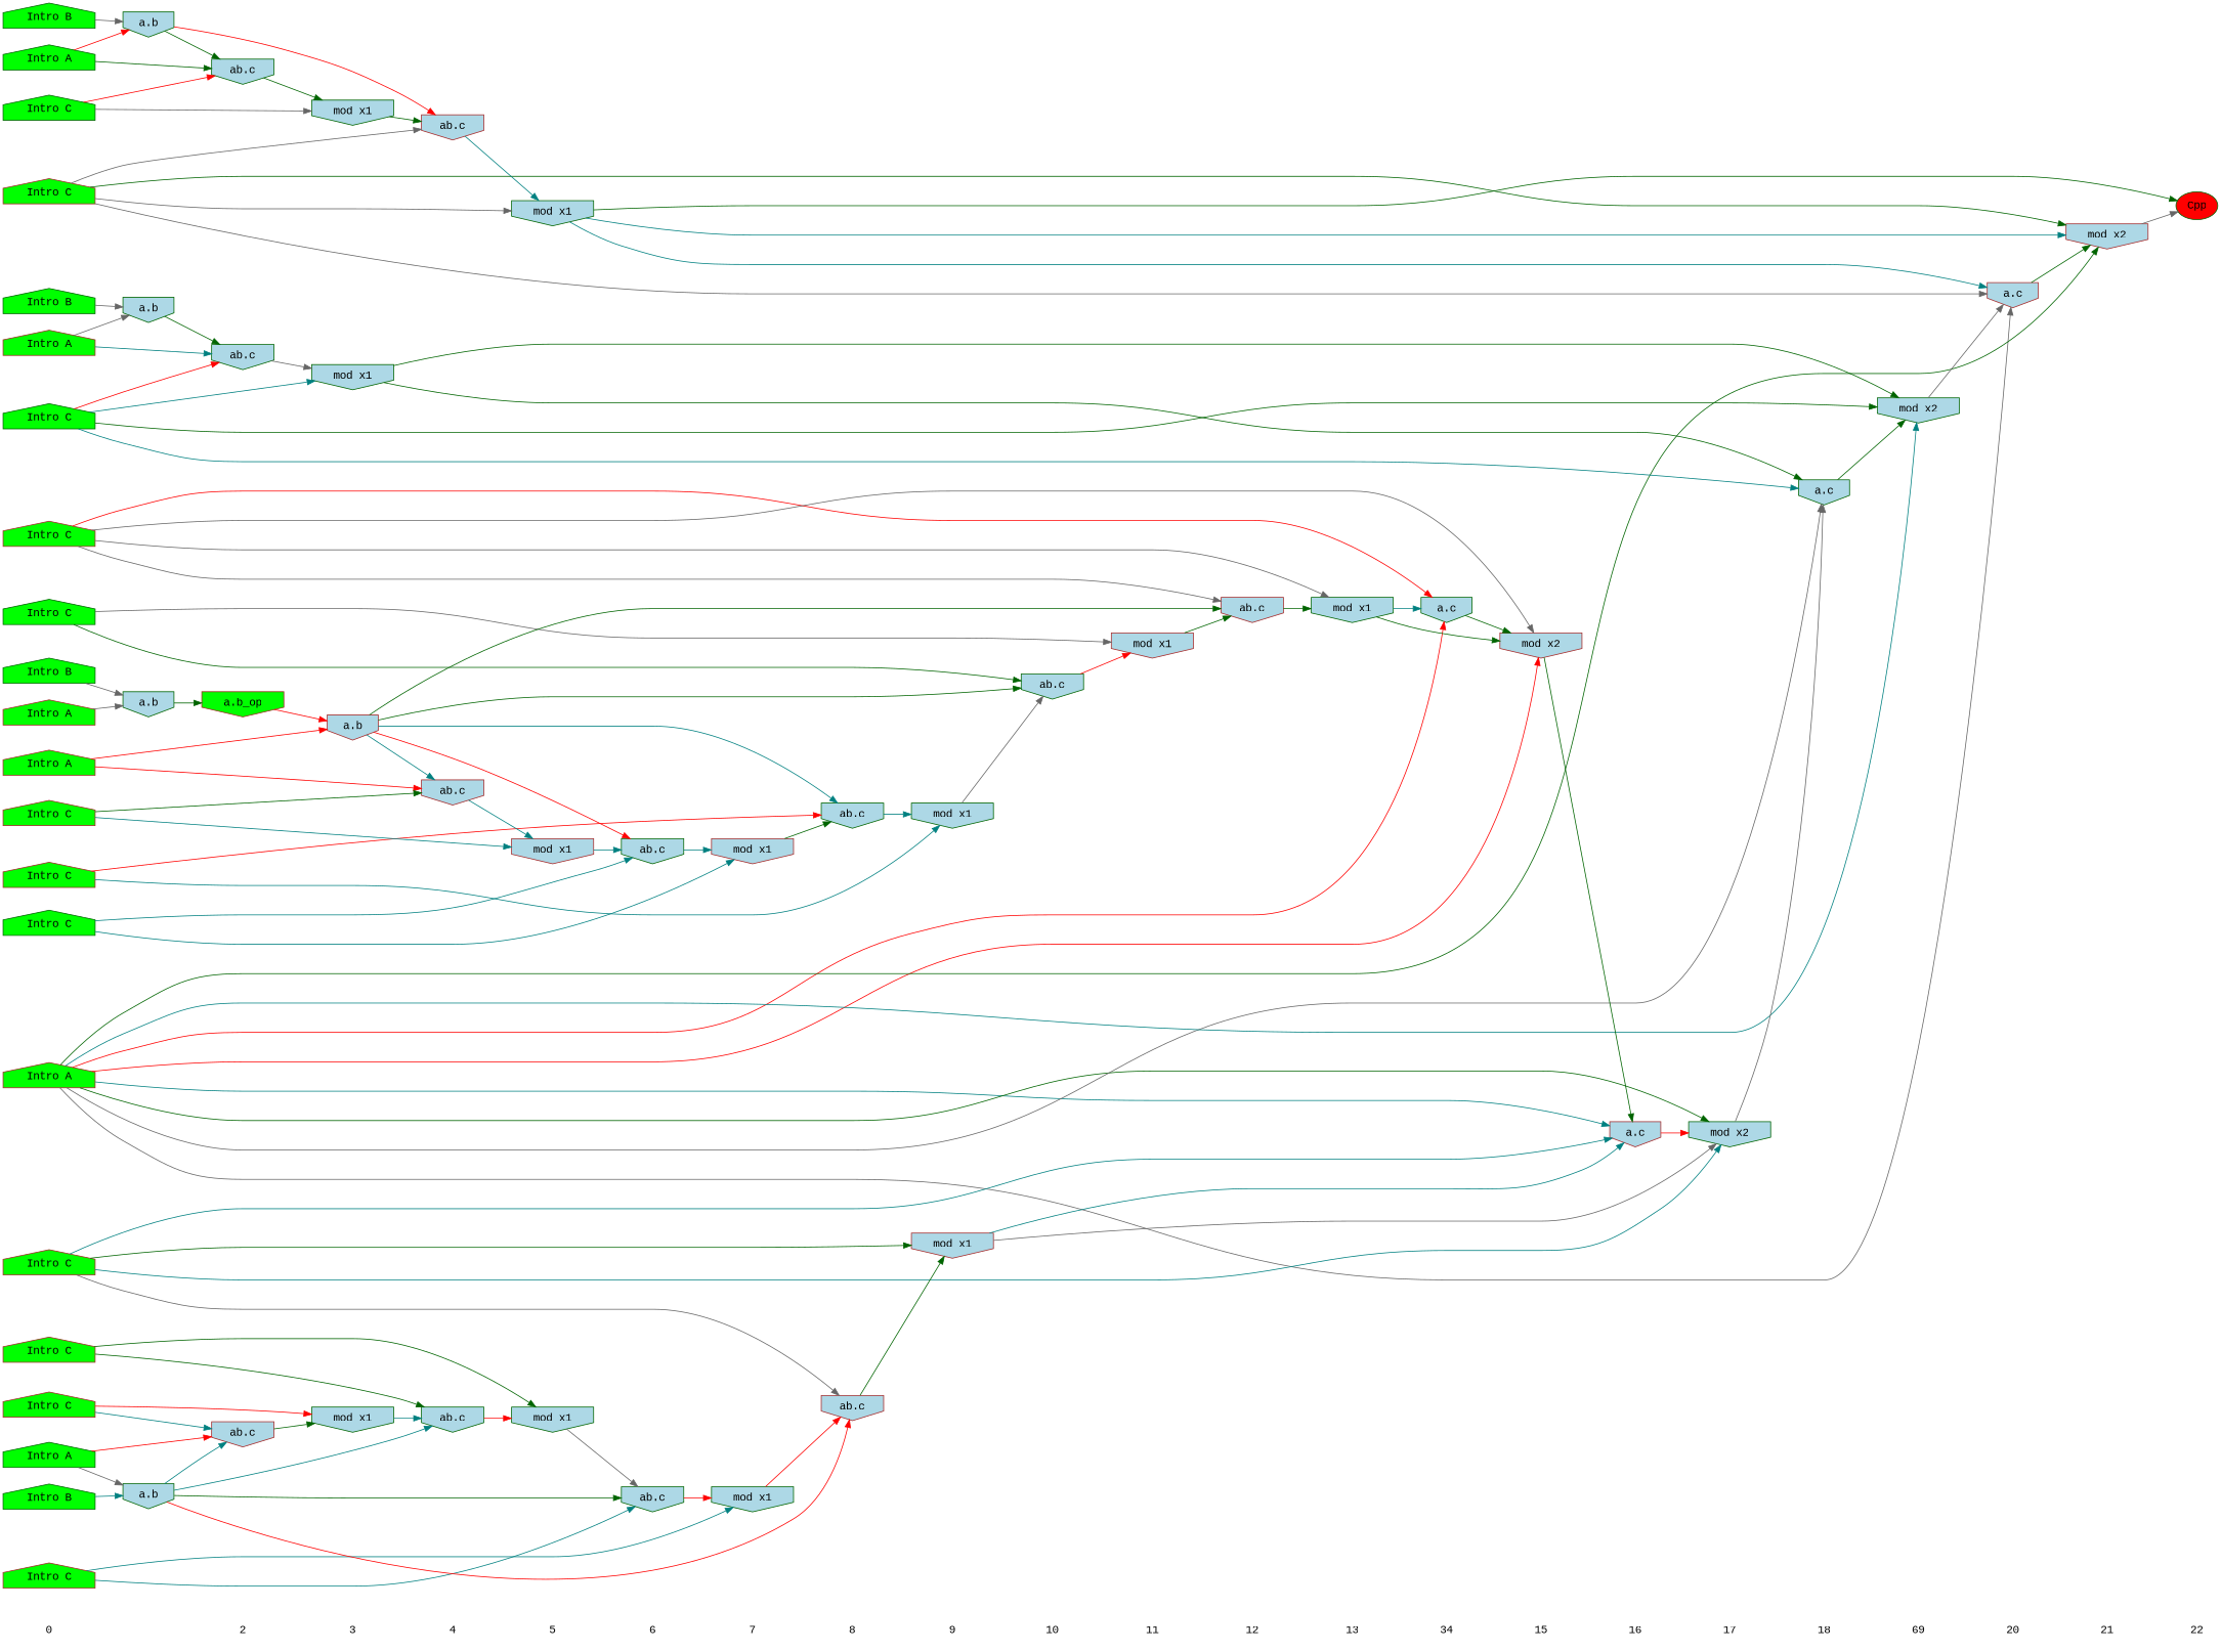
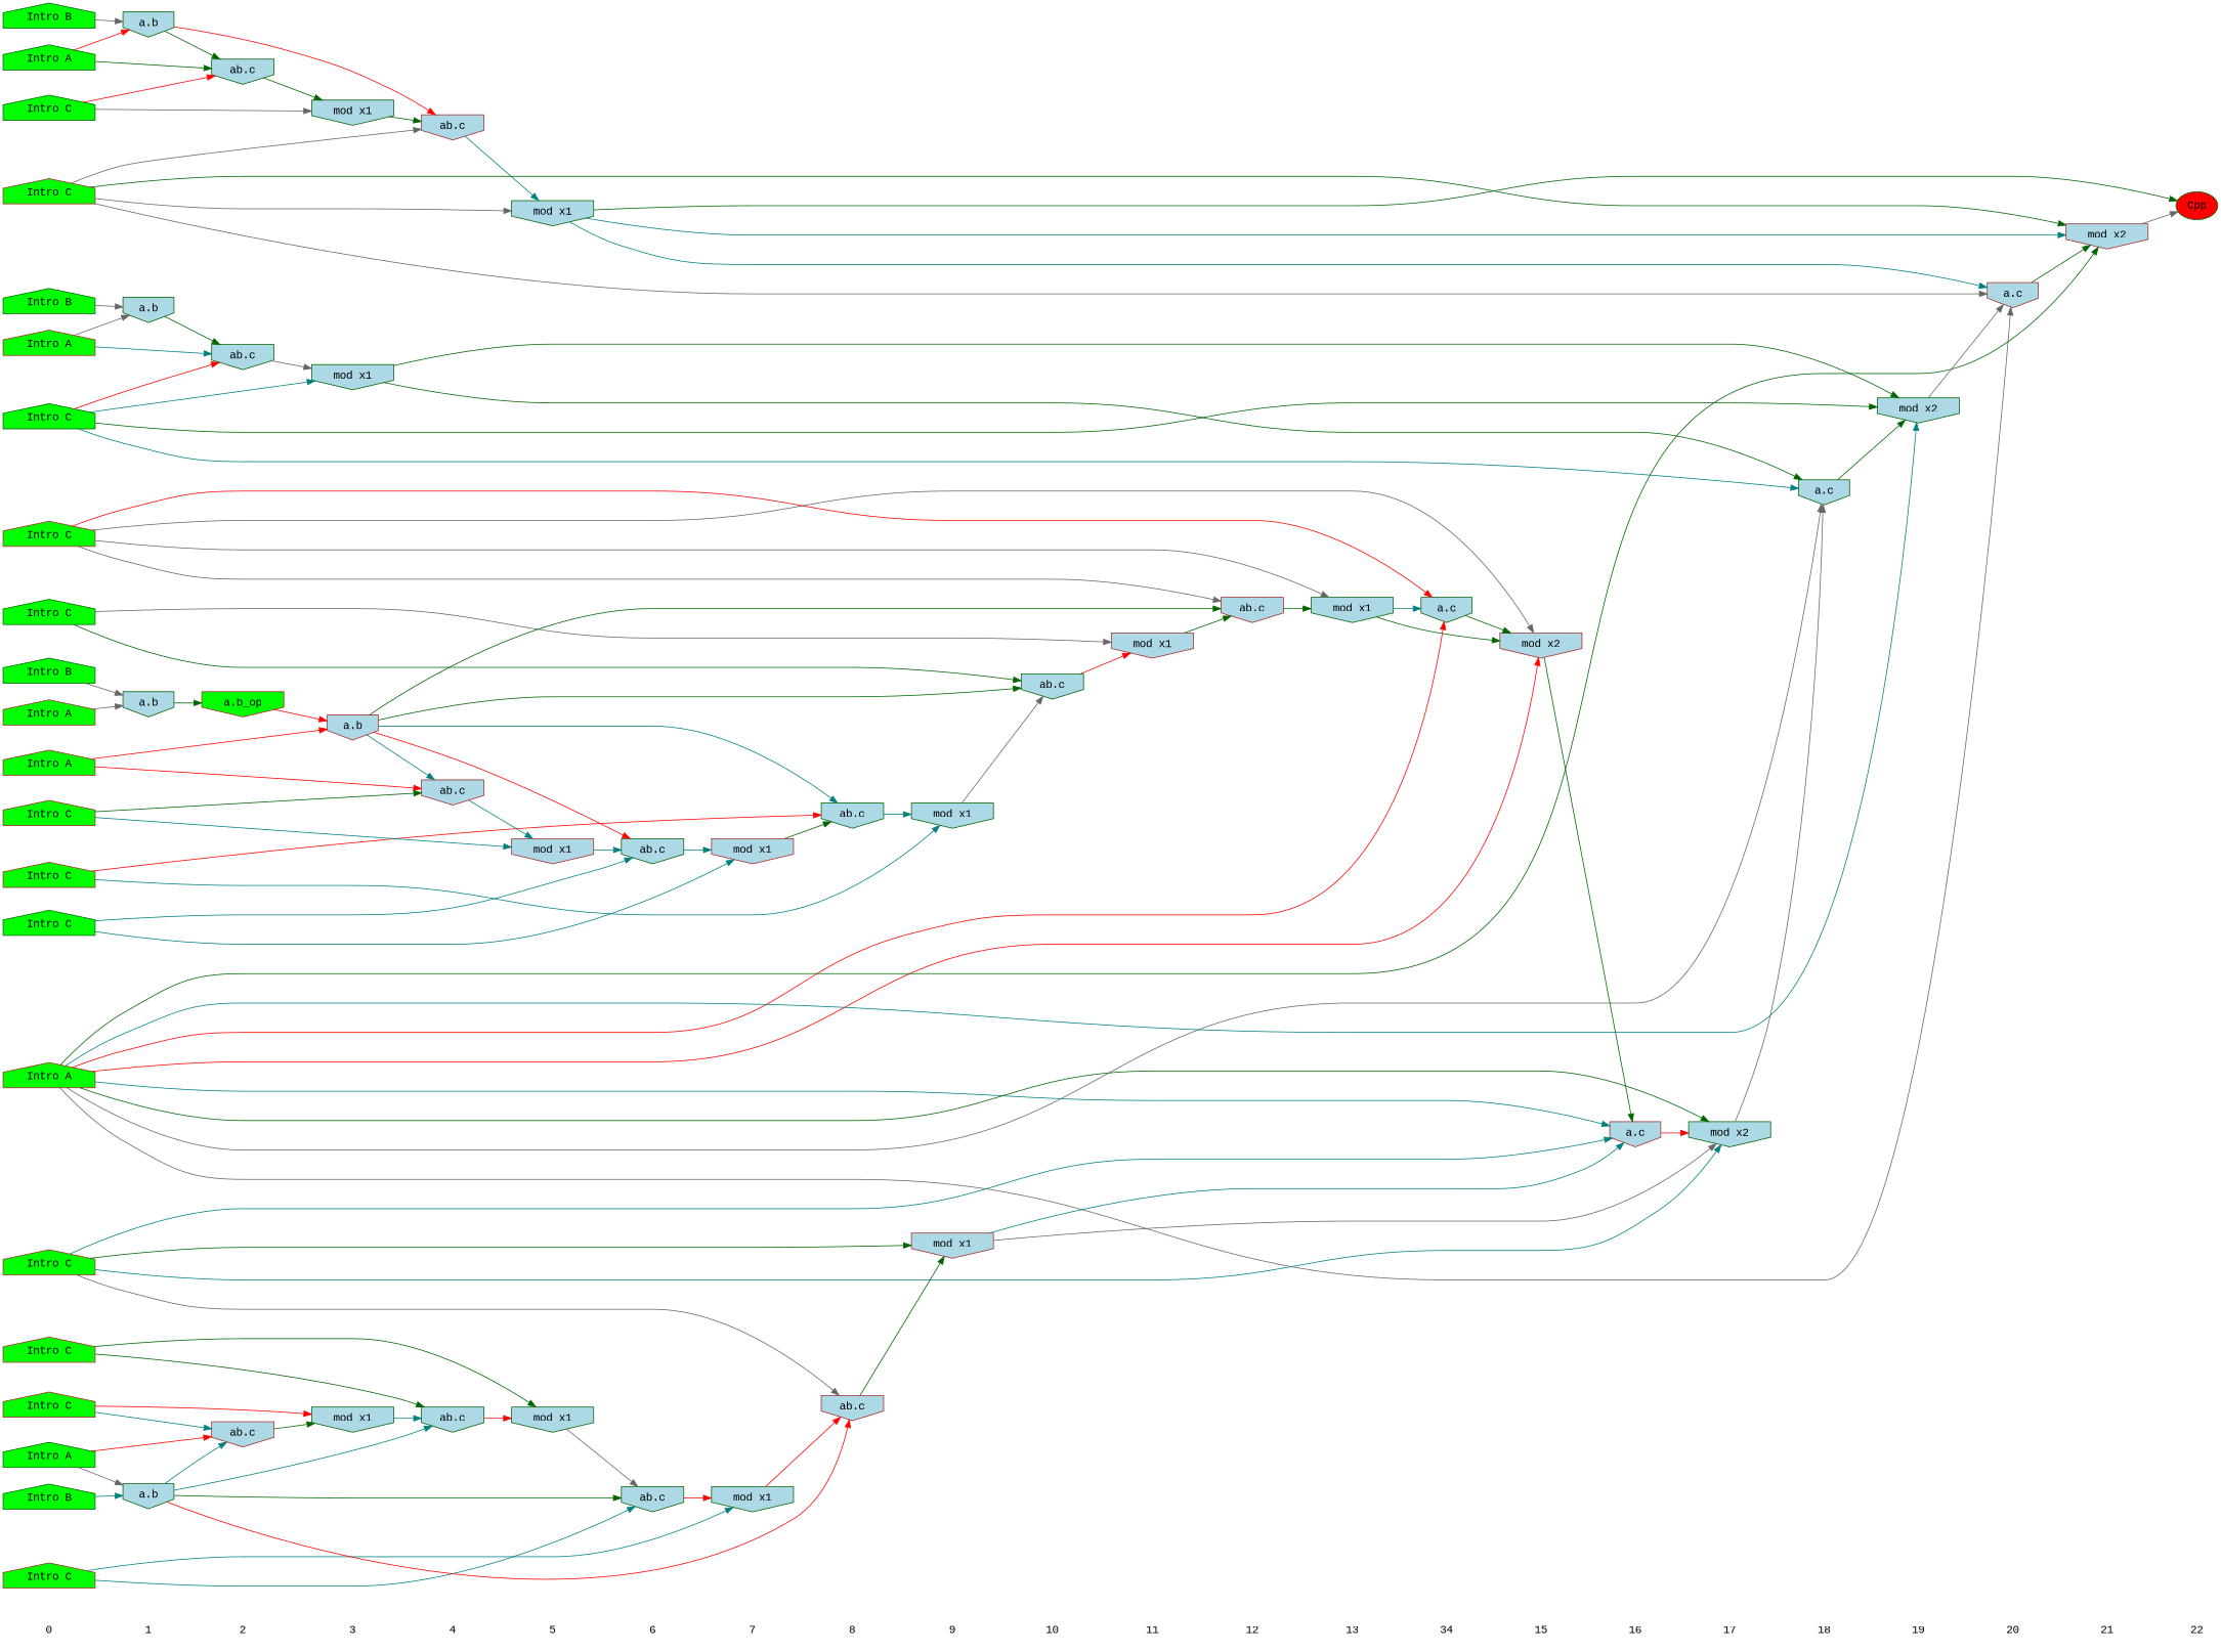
  digraph {
    fontname="Liberation Mono"
    rankdir=LR
    ranksep=.5
    node [color=darkgreen fontname="Liberation Mono" shape=invhouse fillcolor=lightblue style=filled]
    edge [fontname="Liberation Mono" color=darkgreen]
    0 [color=brown shape=plaintext fillcolor="" style=""]
    n2 [fillcolor=green label="Intro B" shape=house]
    n3 [color=brown fillcolor=green label="Intro A" shape=house]
    n4 [fillcolor=green label="Intro B" shape=house]
    n5 [fillcolor=green label="Intro A" shape=house]
    n6 [color=brown fillcolor=green label="Intro A" shape=house]
    n7 [color=brown fillcolor=green label="Intro A" shape=house]
    n8 [fillcolor=green label="Intro B" shape=house]
    n9 [fillcolor=green label="Intro A" shape=house]
    n10 [fillcolor=green label="Intro B" shape=house]
    n11 [color=brown fillcolor=green label="Intro A" shape=house]
    n12 [fillcolor=green label="Intro C" shape=house]
    n13 [fillcolor=green label="Intro C" shape=house]
    n14 [color=brown fillcolor=green label="Intro C" shape=house]
    n15 [color=brown fillcolor=green label="Intro C" shape=house]
    n16 [color=brown fillcolor=green label="Intro C" shape=house]
    n17 [color=brown fillcolor=green label="Intro C" shape=house]
    n18 [color=brown fillcolor=green label="Intro C" shape=house]
    n19 [fillcolor=green label="Intro C" shape=house]
    n20 [color=brown fillcolor=green label="Intro C" shape=house]
    n21 [fillcolor=green label="Intro C" shape=house]
    n22 [color=brown fillcolor=green label="Intro C" shape=house]
    n23 [color=brown fillcolor=green label="Intro C" shape=house]
+   1 [color=brown shape=plaintext fillcolor="" style=""]
    n25 [label="a.b"]
    n26 [label="a.b"]
    n27 [label="a.b"]
    n28 [label="a.b"]
    2 [color=brown shape=plaintext fillcolor="" style=""]
    n30 [color=brown label="ab.c"]
    n31 [color=brown fillcolor=green label="a.b_op"]
    n32 [label="ab.c"]
    n33 [label="ab.c"]
    3 [shape=plaintext fillcolor="" style=""]
    n35 [label="mod x1"]
    n36 [color=brown label="a.b"]
    n37 [label="mod x1"]
    n38 [label="mod x1"]
    4 [shape=plaintext fillcolor="" style=""]
    n40 [color=brown label="ab.c"]
    n41 [label="ab.c"]
    n42 [color=brown label="ab.c"]
    5 [shape=plaintext fillcolor="" style=""]
    n44 [color=brown label="mod x1"]
    n45 [label="mod x1"]
    n46 [label="mod x1"]
    9 [shape=plaintext fillcolor="" style=""]
    n48 [label="mod x1"]
    n49 [color=brown label="mod x1"]
    6 [shape=plaintext fillcolor="" style=""]
    n51 [label="ab.c"]
    n52 [label="ab.c"]
    7 [color=brown shape=plaintext fillcolor="" style=""]
    n54 [color=brown label="mod x1"]
    n55 [label="mod x1"]
    8 [color=brown shape=plaintext fillcolor="" style=""]
    n57 [label="ab.c"]
    n58 [color=brown label="ab.c"]
    10 [color=brown shape=plaintext fillcolor="" style=""]
    n60 [label="ab.c"]
    11 [color=brown shape=plaintext fillcolor="" style=""]
    n62 [color=brown label="mod x1"]
    12 [color=brown shape=plaintext fillcolor="" style=""]
    n64 [color=brown label="ab.c"]
    13 [color=brown shape=plaintext fillcolor="" style=""]
    n66 [label="mod x1"]
    n67 [color=brown label=34 shape=plaintext fillcolor="" style=""]
    n68 [label="a.c"]
    15 [color=brown shape=plaintext fillcolor="" style=""]
    n70 [color=brown label="mod x2"]
    16 [color=brown shape=plaintext fillcolor="" style=""]
    n72 [color=brown label="a.c"]
    17 [shape=plaintext fillcolor="" style=""]
    n74 [label="mod x2"]
    18 [color=brown shape=plaintext fillcolor="" style=""]
    n76 [label="a.c"]
-   19 [shape=plaintext label=69 fillcolor="" style=""]
+   19 [shape=plaintext fillcolor="" style=""]
    n78 [label="mod x2"]
    20 [shape=plaintext fillcolor="" style=""]
    n80 [color=brown label="a.c"]
    21 [shape=plaintext fillcolor="" style=""]
    n82 [color=brown label="mod x2"]
    22 [shape=plaintext fillcolor="" style=""]
    n84 [fillcolor=red label=Cpp shape=""]
    subgraph sub_1 {
      rank=same
      0
      n2
      n3
      n4
      n5
      n6
      n7
      n8
      n9
      n10
      n11
      n12
      n13
      n14
      n15
      n16
      n17
      n18
      n19
      n20
      n21
      n22
      n23
    }
    subgraph sub_2 {
      rank=same
+     1
      n25
      n26
      n27
      n28
    }
    subgraph sub_3 {
      rank=same
      2
      n30
      n31
      n32
      n33
    }
    subgraph sub_4 {
      rank=same
      3
      n35
      n36
      n37
      n38
    }
    subgraph sub_5 {
      rank=same
      4
      n40
      n41
      n42
    }
    subgraph sub_6 {
      rank=same
      5
      n44
      n45
      n46
    }
    subgraph sub_7 {
      rank=same
      9
      n48
      n49
    }
    subgraph sub_8 {
      rank=same
      6
      n51
      n52
    }
    subgraph sub_9 {
      rank=same
      7
      n54
      n55
    }
    subgraph sub_10 {
      rank=same
      8
      n57
      n58
    }
    subgraph sub_11 {
      rank=same
      10
      n60
    }
    subgraph sub_12 {
      rank=same
      11
      n62
    }
    subgraph sub_13 {
      rank=same
      12
      n64
    }
    subgraph sub_14 {
      rank=same
      13
      n66
    }
    subgraph sub_15 {
      rank=same
      n67
      n68
    }
    subgraph sub_16 {
      rank=same
      15
      n70
    }
    subgraph sub_17 {
      rank=same
      16
      n72
    }
    subgraph sub_18 {
      rank=same
      17
      n74
    }
    subgraph sub_19 {
      rank=same
      18
      n76
    }
    subgraph sub_20 {
      rank=same
      19
      n78
    }
    subgraph sub_21 {
      rank=same
      20
      n80
    }
    subgraph sub_22 {
      rank=same
      21
      n82
    }
    subgraph sub_23 {
      rank=same
      22
      n84
    }
+   0 -> 1 [style=invis color=""]
    n2 -> n28 [color=gray40]
    n3 -> n26 [color=gray40]
    n4 -> n26 [color=gray40]
    n5 -> n27 [color=red]
    n5 -> n32
    n6 -> n36 [color=red]
    n6 -> n40 [color=red]
    n7 -> n28 [color=gray40]
    n7 -> n33 [color=teal]
    n8 -> n25 [color=teal]
    n9 -> n25 [color=gray40]
    n9 -> n30 [color=red]
    n10 -> n27 [color=gray40]
    n11 -> n68 [color=red]
    n11 -> n70 [color=red]
    n11 -> n72 [color=teal]
    n11 -> n74
    n11 -> n76 [color=gray40]
    n11 -> n78 [color=teal]
    n11 -> n80 [color=gray40]
    n11 -> n82
    n12 -> n32 [color=red]
    n12 -> n37 [color=gray40]
    n13 -> n60
    n13 -> n62 [color=gray40]
    n14 -> n48 [color=teal]
    n14 -> n57 [color=red]
    n15 -> n42 [color=gray40]
    n15 -> n46 [color=gray40]
    n15 -> n80 [color=gray40]
    n15 -> n82
    n16 -> n41
    n16 -> n45
    n17 -> n52 [color=teal]
    n17 -> n55 [color=teal]
    n18 -> n40
    n18 -> n44 [color=teal]
    n19 -> n51 [color=teal]
    n19 -> n54 [color=teal]
    n20 -> n30 [color=teal]
    n20 -> n35 [color=red]
    n21 -> n33 [color=red]
    n21 -> n38 [color=teal]
    n21 -> n76 [color=teal]
    n21 -> n78
    n22 -> n64 [color=gray40]
    n22 -> n66 [color=gray40]
    n22 -> n68 [color=red]
    n22 -> n70 [color=gray40]
    n23 -> n49
    n23 -> n58 [color=gray40]
    n23 -> n72 [color=teal]
    n23 -> n74 [color=teal]
+   1 -> 2 [style=invis color=""]
    n25 -> n30 [color=teal]
    n25 -> n41 [color=teal]
    n25 -> n52
    n25 -> n58 [color=red]
    n26 -> n31
    n27 -> n32
    n27 -> n42 [color=red]
    n28 -> n33
    2 -> 3 [style=invis color=""]
    n30 -> n35
    n31 -> n36 [color=red]
    n32 -> n37
    n33 -> n38 [color=gray40]
    3 -> 4 [style=invis color=""]
    n35 -> n41 [color=teal]
    n36 -> n40 [color=teal]
    n36 -> n51 [color=red]
    n36 -> n57 [color=teal]
    n36 -> n60
    n36 -> n64
    n37 -> n42
    n38 -> n76
    n38 -> n78
    4 -> 5 [style=invis color=""]
    n40 -> n44 [color=teal]
    n41 -> n45 [color=red]
    n42 -> n46 [color=teal]
    5 -> 6 [style=invis color=""]
    n44 -> n51 [color=teal]
    n45 -> n52 [color=gray40]
    n46 -> n80 [color=teal]
    n46 -> n82 [color=teal]
    n46 -> n84
    9 -> 10 [style=invis color=""]
    n48 -> n60 [color=gray40]
    n49 -> n72 [color=teal]
    n49 -> n74 [color=gray40]
    6 -> 7 [style=invis color=""]
    n51 -> n54 [color=teal]
    n52 -> n55 [color=red]
    7 -> 8 [style=invis color=""]
    n54 -> n57
    n55 -> n58 [color=red]
    8 -> 9 [style=invis color=""]
    n57 -> n48 [color=teal]
    n58 -> n49
    10 -> 11 [style=invis color=""]
    n60 -> n62 [color=red]
    11 -> 12 [style=invis color=""]
    n62 -> n64
    12 -> 13 [style=invis color=""]
    n64 -> n66
    13 -> n67 [style=invis color=""]
    n66 -> n68 [color=teal]
    n66 -> n70
    n67 -> 15 [style=invis color=""]
    n68 -> n70
    15 -> 16 [style=invis color=""]
    n70 -> n72
    16 -> 17 [style=invis color=""]
    n72 -> n74 [color=red]
    17 -> 18 [style=invis color=""]
    n74 -> n76 [color=gray40]
    18 -> 19 [style=invis color=""]
    n76 -> n78
    19 -> 20 [style=invis color=""]
    n78 -> n80 [color=gray40]
    20 -> 21 [style=invis color=""]
    n80 -> n82
    21 -> 22 [style=invis color=""]
    n82 -> n84 [color=gray40]
  }
